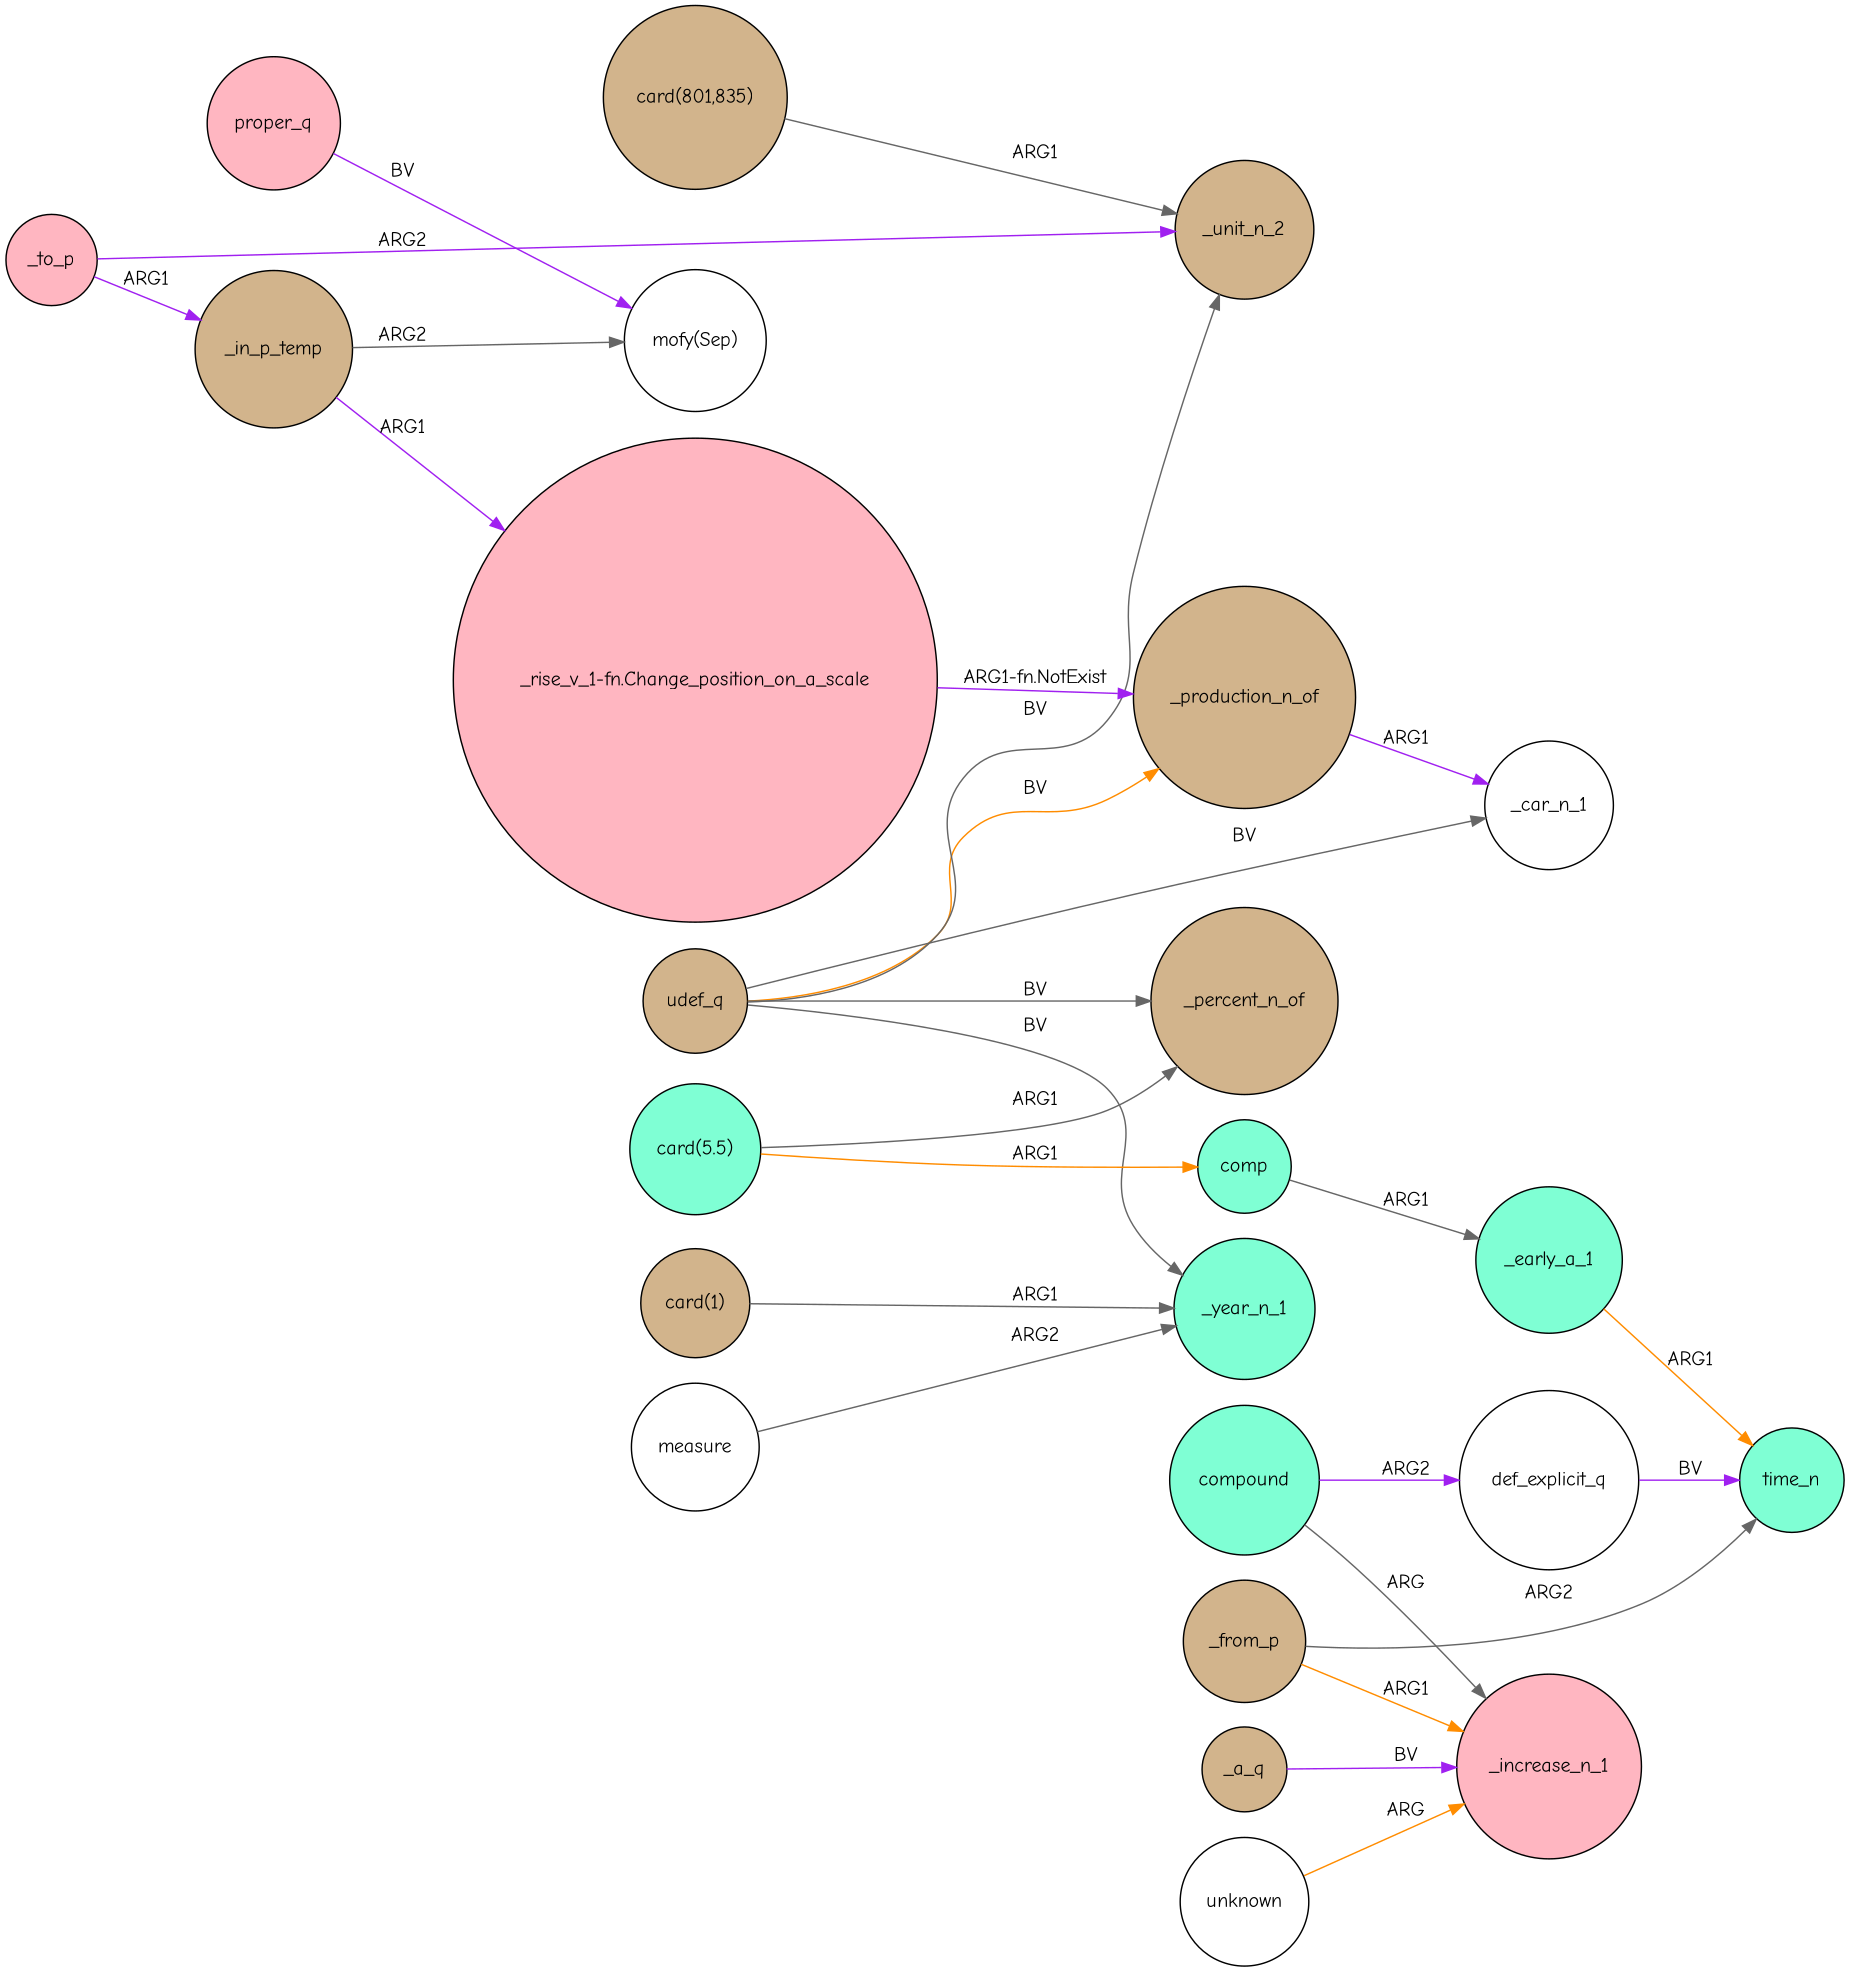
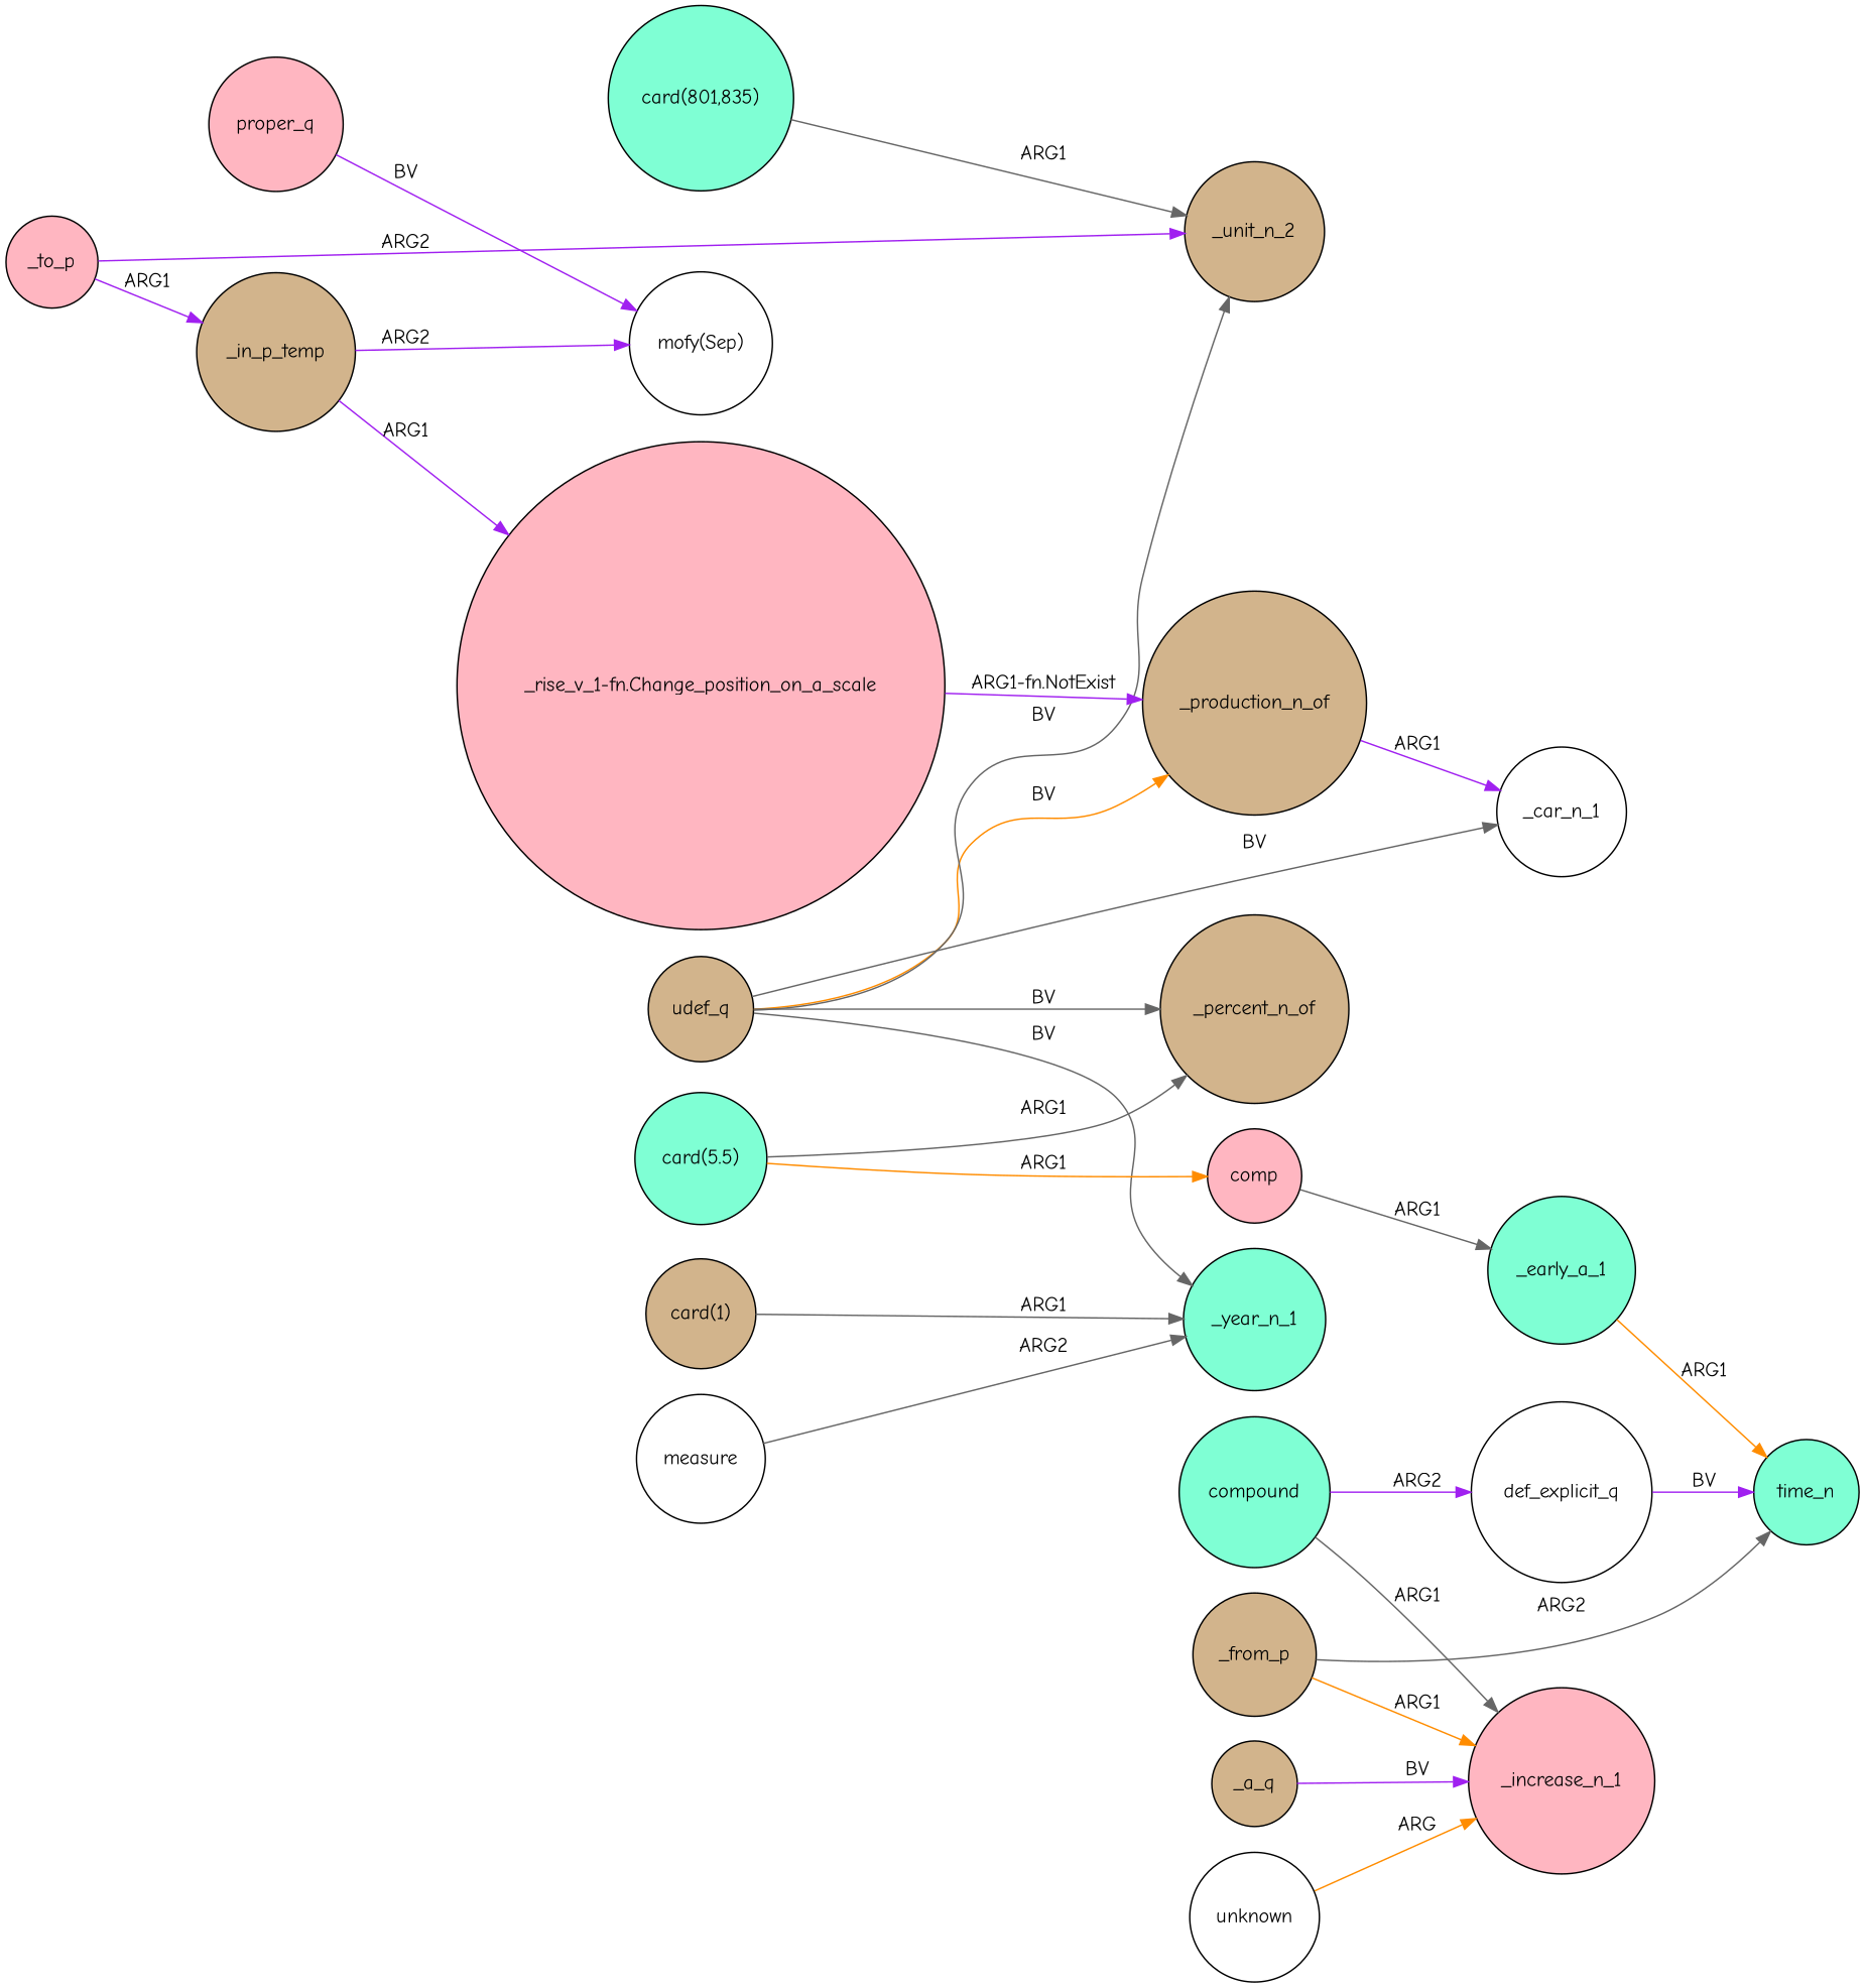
  digraph {
    fontname="Comic Neue"
    rankdir=LR
    node [fillcolor=tan fontname="Comic Neue" shape=circle style=filled]
    edge [color=gray40 fontname="Comic Neue"]
    udef_q
    _production_n_of
    _year_n_1 [fillcolor=aquamarine]
    _percent_n_of
    _car_n_1 [fillcolor=white]
    _unit_n_2
    _increase_n_1 [fillcolor=lightpink]
    _a_q
    measure [fillcolor=white]
-   comp [fillcolor=aquamarine]
+   comp [fillcolor=lightpink]
    _early_a_1 [fillcolor=aquamarine]
    def_explicit_q [fillcolor=white]
    time_n [fillcolor=aquamarine]
    proper_q [fillcolor=lightpink]
    "mofy(Sep)" [fillcolor=white]
    compound [fillcolor=aquamarine]
    "_rise_v_1-fn.Change_position_on_a_scale" [fillcolor=lightpink]
    "card(5.5)" [fillcolor=aquamarine]
    _from_p
    "card(1)"
    unknown [fillcolor=white]
    _to_p [fillcolor=lightpink]
    _in_p_temp
-   "card(801,835)"
+   "card(801,835)" [fillcolor=aquamarine]
    udef_q -> _production_n_of [color=darkorange label=BV]
    udef_q -> _year_n_1 [label=BV]
    udef_q -> _percent_n_of [label=BV]
    udef_q -> _car_n_1 [label=BV]
    udef_q -> _unit_n_2 [label=BV]
    _production_n_of -> _car_n_1 [color=purple label=ARG1]
    _a_q -> _increase_n_1 [color=purple label=BV]
    measure -> _year_n_1 [label=ARG2]
    comp -> _early_a_1 [label=ARG1]
    _early_a_1 -> time_n [color=darkorange label=ARG1]
    def_explicit_q -> time_n [color=purple label=BV]
    proper_q -> "mofy(Sep)" [color=purple label=BV]
-   compound -> _increase_n_1 [label=ARG]
+   compound -> _increase_n_1 [label=ARG1]
    compound -> def_explicit_q [color=purple label=ARG2]
    "_rise_v_1-fn.Change_position_on_a_scale" -> _production_n_of [color=purple label="ARG1-fn.NotExist"]
    "card(5.5)" -> _percent_n_of [label=ARG1]
    "card(5.5)" -> comp [color=darkorange label=ARG1]
    _from_p -> _increase_n_1 [color=darkorange label=ARG1]
    _from_p -> time_n [label=ARG2]
    "card(1)" -> _year_n_1 [label=ARG1]
    unknown -> _increase_n_1 [color=darkorange label=ARG]
    _to_p -> _unit_n_2 [color=purple label=ARG2]
    _to_p -> _in_p_temp [color=purple label=ARG1]
-   _in_p_temp -> "mofy(Sep)" [label=ARG2]
+   _in_p_temp -> "mofy(Sep)" [color=purple label=ARG2]
    _in_p_temp -> "_rise_v_1-fn.Change_position_on_a_scale" [color=purple label=ARG1]
    "card(801,835)" -> _unit_n_2 [label=ARG1]
  }
